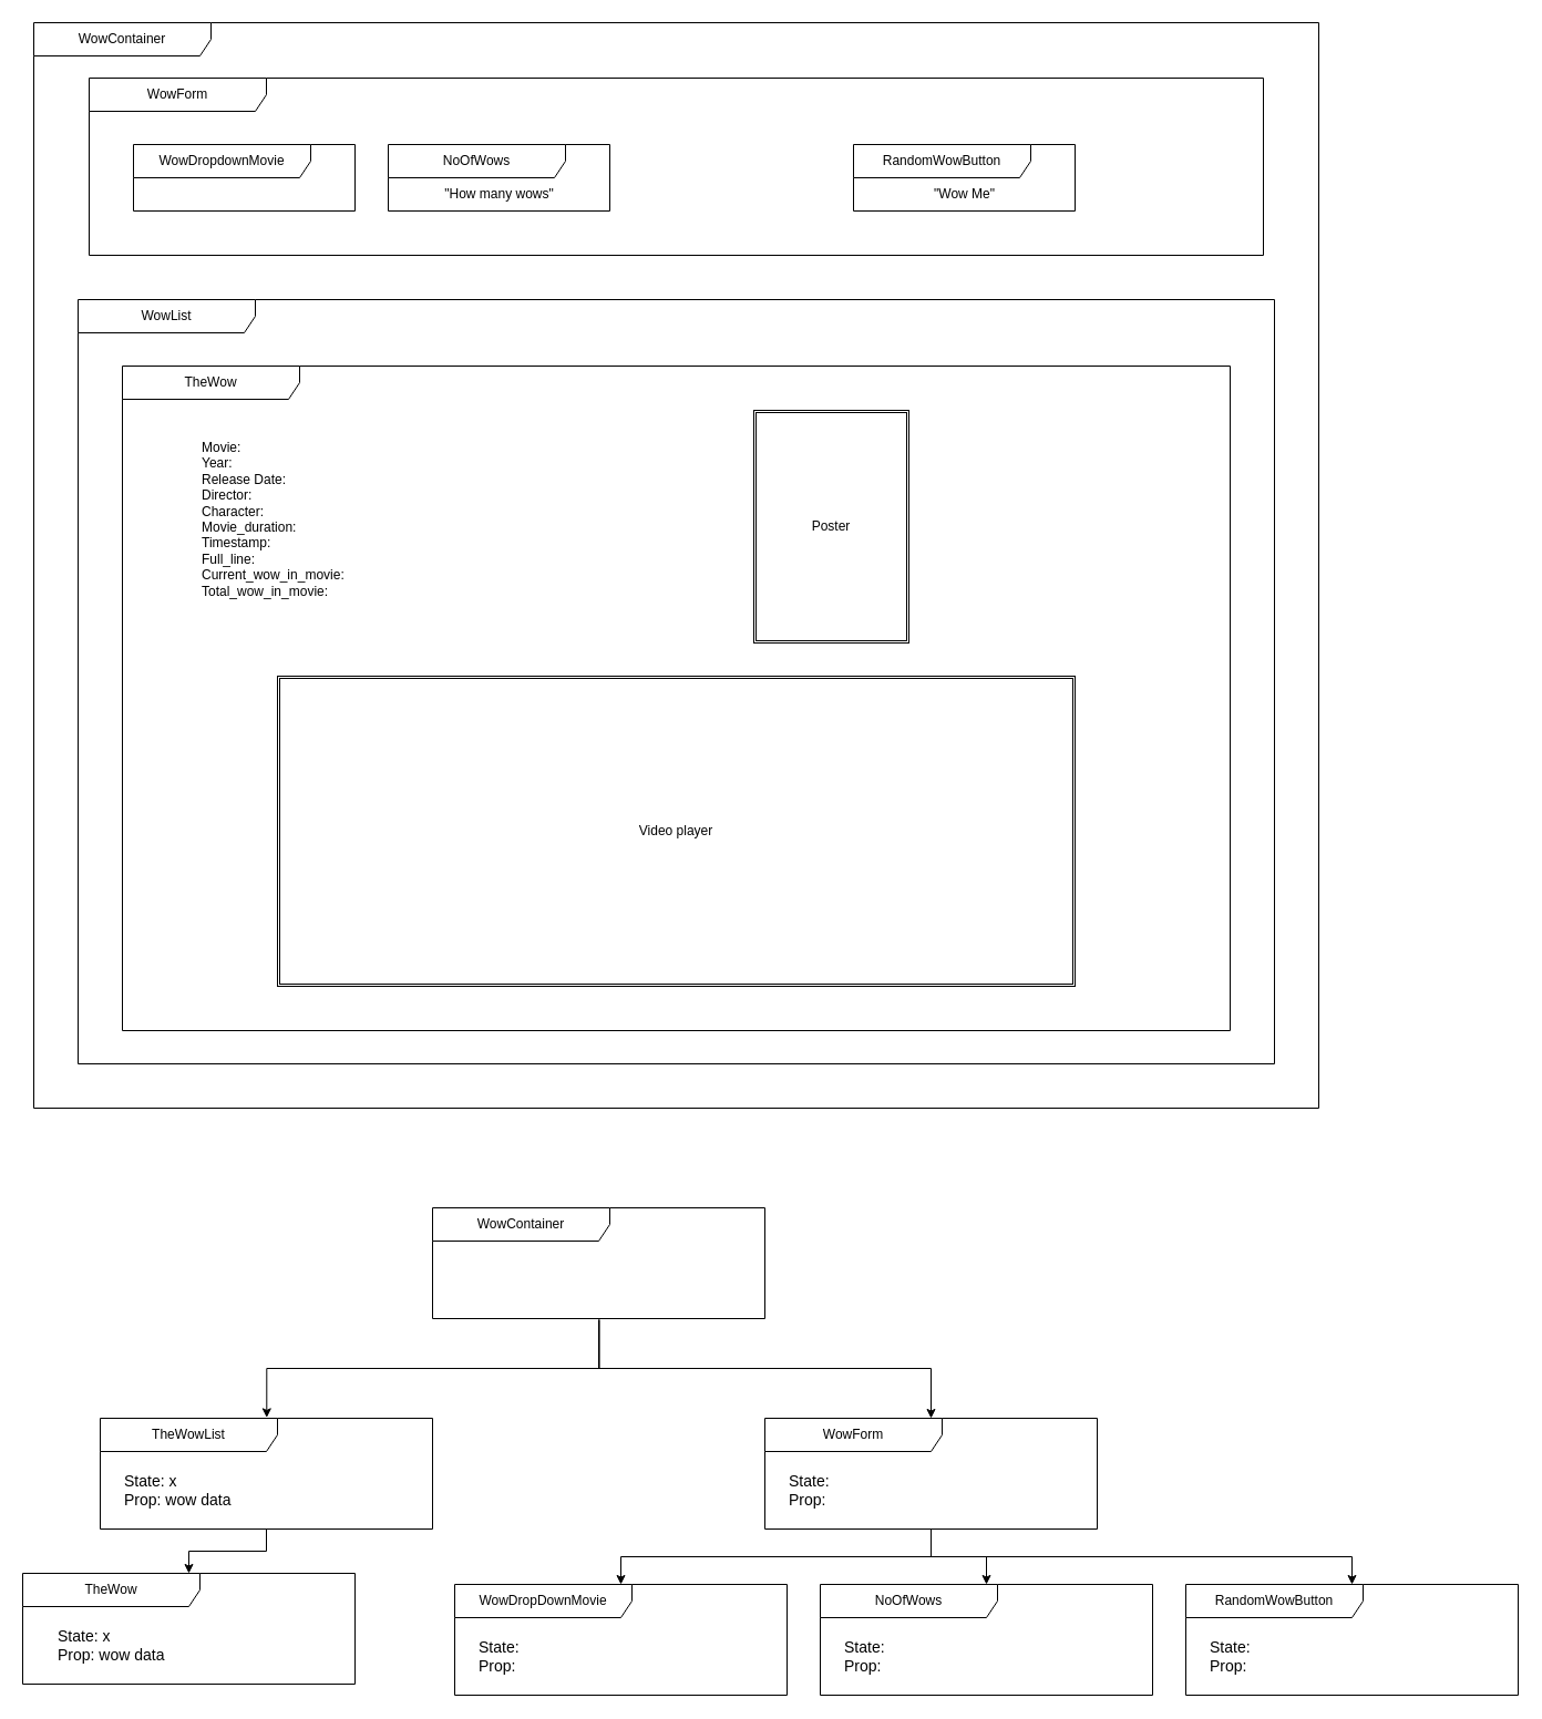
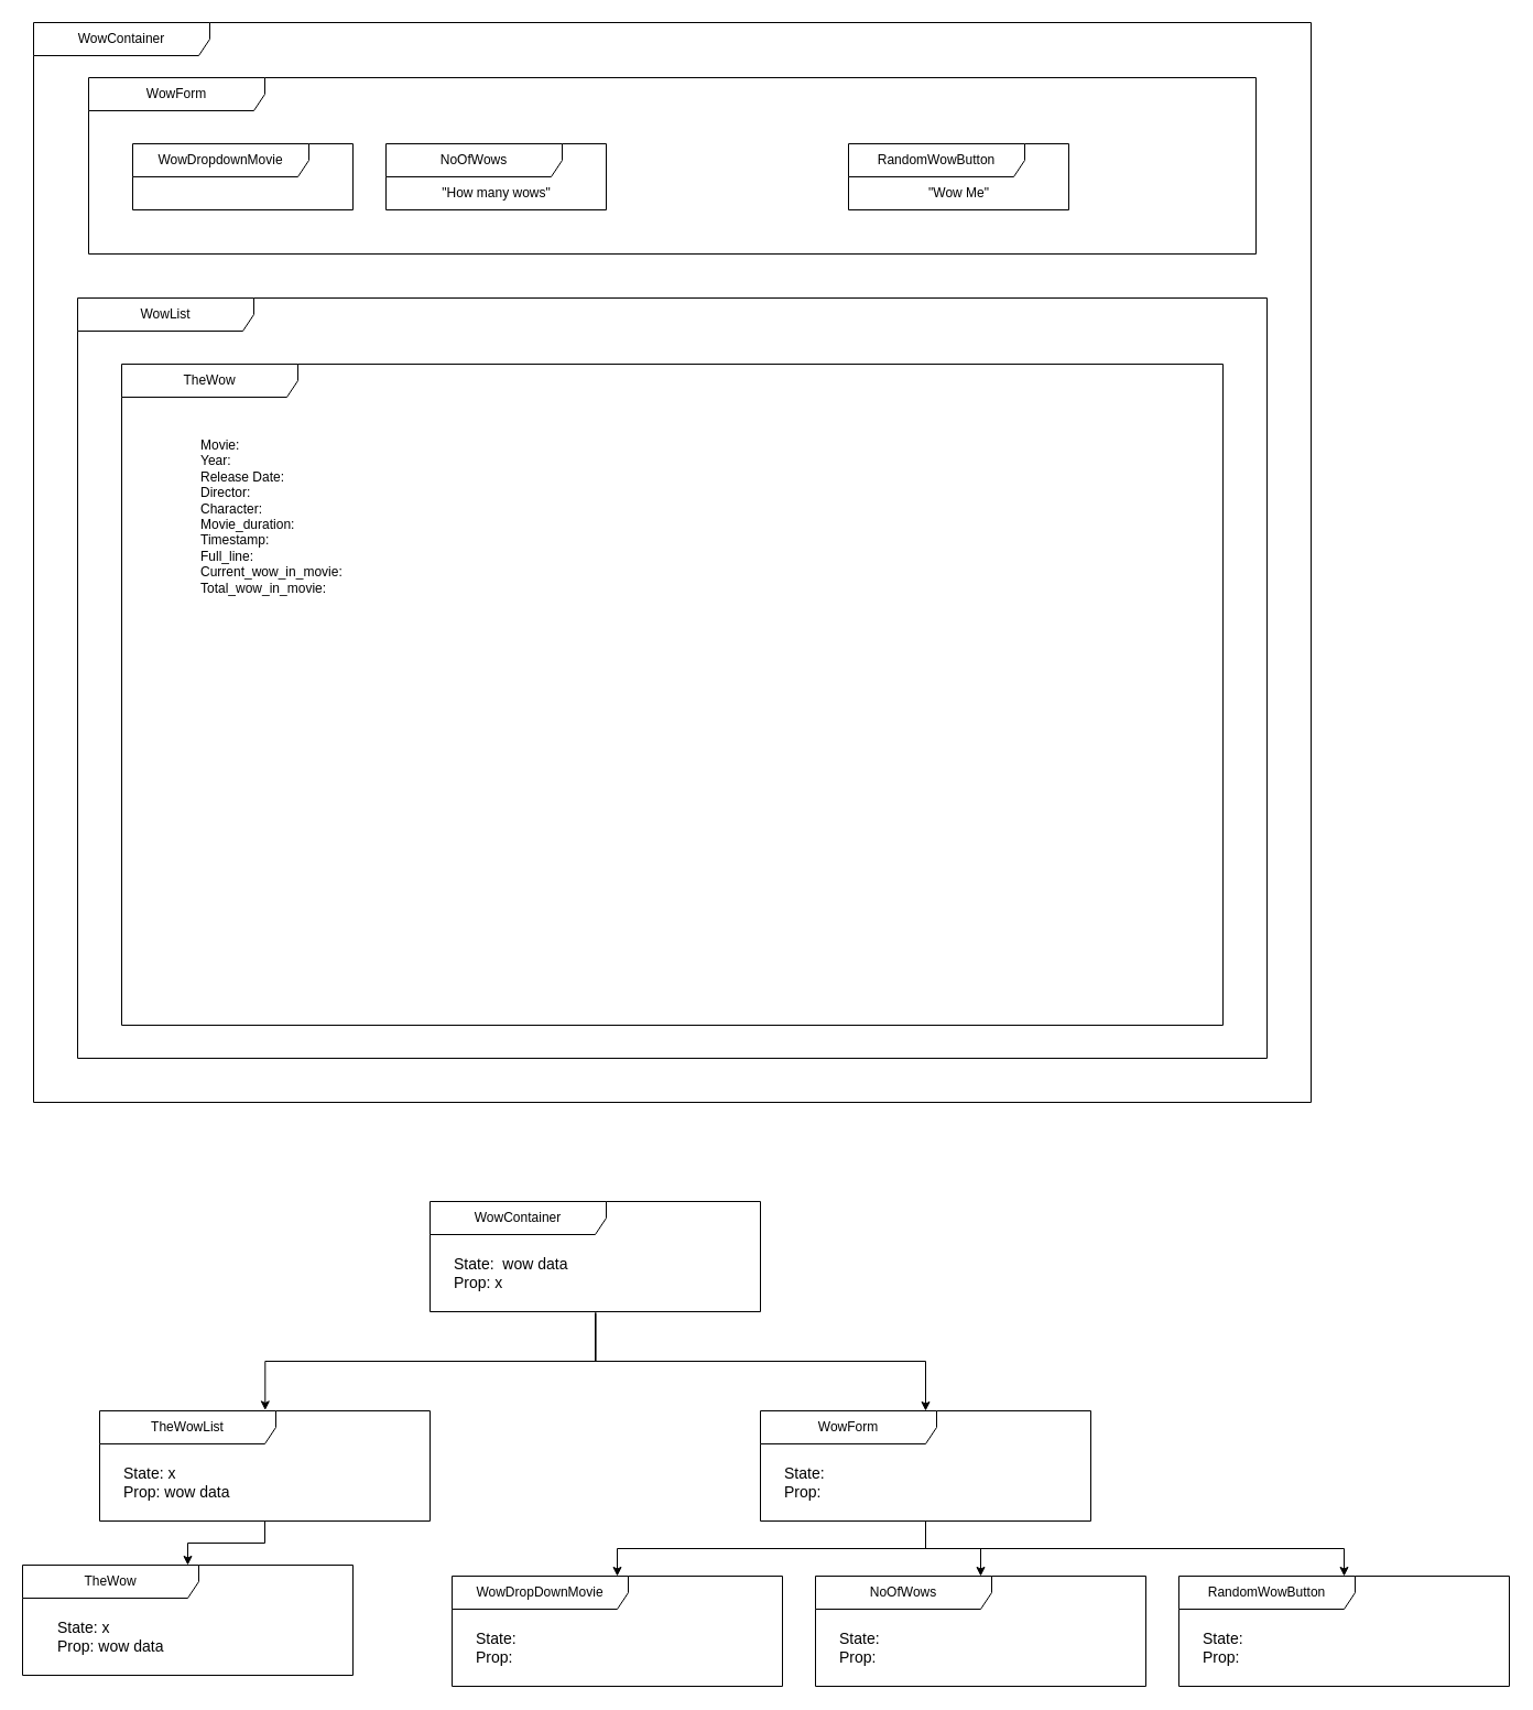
  <mxCell id="0" />
  <mxCell id="1" parent="0" />
  <mxCell id="2" value="WowContainer" style="shape=umlFrame;whiteSpace=wrap;html=1;pointerEvents=0;recursiveResize=0;container=1;collapsible=0;width=160;" vertex="1" parent="1"><mxGeometry x="30" y="20" width="1160" height="980" as="geometry" /></mxCell>
  <mxCell id="3" value="WowList" style="shape=umlFrame;whiteSpace=wrap;html=1;pointerEvents=0;recursiveResize=0;container=1;collapsible=0;width=160;" vertex="1" parent="2"><mxGeometry x="40" y="250" width="1080" height="690" as="geometry" /></mxCell>
  <mxCell id="4" value="TheWow" style="shape=umlFrame;whiteSpace=wrap;html=1;pointerEvents=0;recursiveResize=0;container=1;collapsible=0;width=160;" vertex="1" parent="3"><mxGeometry x="40" y="60" width="1000" height="600" as="geometry" /></mxCell>
- <mxCell id="5" value="Video player" style="shape=ext;double=1;rounded=0;whiteSpace=wrap;html=1;" vertex="1" parent="4"><mxGeometry x="140" y="280" width="720" height="280" as="geometry" /></mxCell>
  <mxCell id="6" value="Movie:&lt;br&gt;Year:&lt;br&gt;Release Date:&lt;br&gt;Director:&lt;br&gt;Character:&lt;br&gt;Movie_duration:&lt;br&gt;Timestamp:&lt;br&gt;Full_line:&lt;br&gt;Current_wow_in_movie:&lt;br&gt;Total_wow_in_movie:" style="text;strokeColor=none;align=left;fillColor=none;html=1;verticalAlign=top;whiteSpace=wrap;rounded=0;" vertex="1" parent="4"><mxGeometry x="70" y="60" width="310" height="200" as="geometry" /></mxCell>
- <mxCell id="7" value="Poster" style="shape=ext;double=1;rounded=0;whiteSpace=wrap;html=1;" vertex="1" parent="4"><mxGeometry x="570" y="40" width="140" height="210" as="geometry" /></mxCell>
  <mxCell id="8" value="WowDropdownMovie" style="shape=umlFrame;whiteSpace=wrap;html=1;pointerEvents=0;recursiveResize=0;container=1;collapsible=0;width=160;" vertex="1" parent="2"><mxGeometry x="90" y="110" width="200" height="60" as="geometry" /></mxCell>
  <mxCell id="9" value="RandomWowButton" style="shape=umlFrame;whiteSpace=wrap;html=1;pointerEvents=0;recursiveResize=0;container=1;collapsible=0;width=160;" vertex="1" parent="2"><mxGeometry x="740" y="110" width="200" height="60" as="geometry" /></mxCell>
  <mxCell id="10" value="&quot;Wow Me&quot;" style="text;html=1;align=center;verticalAlign=middle;resizable=0;points=[];autosize=1;strokeColor=none;fillColor=none;" vertex="1" parent="9"><mxGeometry x="60" y="30" width="80" height="30" as="geometry" /></mxCell>
  <mxCell id="11" value="NoOfWows" style="shape=umlFrame;whiteSpace=wrap;html=1;pointerEvents=0;recursiveResize=0;container=1;collapsible=0;width=160;" vertex="1" parent="2"><mxGeometry x="320" y="110" width="200" height="60" as="geometry" /></mxCell>
  <mxCell id="12" value="&quot;How many wows&quot;" style="text;html=1;align=center;verticalAlign=middle;resizable=0;points=[];autosize=1;strokeColor=none;fillColor=none;" vertex="1" parent="11"><mxGeometry x="40" y="30" width="120" height="30" as="geometry" /></mxCell>
  <mxCell id="13" value="WowForm" style="shape=umlFrame;whiteSpace=wrap;html=1;pointerEvents=0;recursiveResize=0;container=1;collapsible=0;width=160;" vertex="1" parent="2"><mxGeometry x="50" y="50" width="1060" height="160" as="geometry" /></mxCell>
  <mxCell id="14" value="WowDropDownMovie" style="shape=umlFrame;whiteSpace=wrap;html=1;pointerEvents=0;recursiveResize=0;container=1;collapsible=0;width=160;" vertex="1" parent="1"><mxGeometry x="410" y="1430" width="300" height="100" as="geometry" /></mxCell>
  <mxCell id="15" value="State:&amp;nbsp;&lt;br style=&quot;font-size: 14px;&quot;&gt;Prop:" style="text;strokeColor=none;align=left;fillColor=none;html=1;verticalAlign=middle;whiteSpace=wrap;rounded=0;spacing=2;fontSize=14;" vertex="1" parent="14"><mxGeometry x="20" y="40" width="210" height="50" as="geometry" /></mxCell>
  <mxCell id="16" style="edgeStyle=orthogonalEdgeStyle;rounded=0;orthogonalLoop=1;jettySize=auto;html=1;exitX=0.5;exitY=1.009;exitDx=0;exitDy=0;exitPerimeter=0;" edge="1" parent="1" source="18" target="31"><mxGeometry relative="1" as="geometry" /></mxCell>
  <mxCell id="17" style="edgeStyle=orthogonalEdgeStyle;rounded=0;orthogonalLoop=1;jettySize=auto;html=1;entryX=0.501;entryY=-0.006;entryDx=0;entryDy=0;entryPerimeter=0;exitX=0.502;exitY=1.009;exitDx=0;exitDy=0;exitPerimeter=0;" edge="1" parent="1" source="18" target="24"><mxGeometry relative="1" as="geometry" /></mxCell>
  <mxCell id="18" value="WowContainer" style="shape=umlFrame;whiteSpace=wrap;html=1;pointerEvents=0;recursiveResize=0;container=1;collapsible=0;width=160;" vertex="1" parent="1"><mxGeometry x="390" y="1090" width="300" height="100" as="geometry" /></mxCell>
+ <mxCell id="19" value="State:&amp;nbsp; wow data&lt;br style=&quot;font-size: 14px;&quot;&gt;Prop: x" style="text;strokeColor=none;align=left;fillColor=none;html=1;verticalAlign=middle;whiteSpace=wrap;rounded=0;spacing=2;fontSize=14;" vertex="1" parent="18"><mxGeometry x="20" y="40" width="210" height="50" as="geometry" /></mxCell>
  <mxCell id="20" value="" style="group" vertex="1" connectable="0" parent="1"><mxGeometry x="20" y="1420" width="300" height="100" as="geometry" /></mxCell>
  <mxCell id="21" value="TheWow" style="shape=umlFrame;whiteSpace=wrap;html=1;pointerEvents=0;recursiveResize=0;container=1;collapsible=0;width=160;" vertex="1" parent="20"><mxGeometry width="300" height="100" as="geometry" /></mxCell>
  <mxCell id="22" value="State: x&lt;br style=&quot;font-size: 14px;&quot;&gt;Prop: wow data" style="text;strokeColor=none;align=left;fillColor=none;html=1;verticalAlign=middle;whiteSpace=wrap;rounded=0;spacing=2;fontSize=14;" vertex="1" parent="20"><mxGeometry x="30" y="40" width="210" height="50" as="geometry" /></mxCell>
  <mxCell id="23" style="edgeStyle=orthogonalEdgeStyle;rounded=0;orthogonalLoop=1;jettySize=auto;html=1;" edge="1" parent="1" source="24" target="21"><mxGeometry relative="1" as="geometry" /></mxCell>
  <mxCell id="24" value="TheWowList" style="shape=umlFrame;whiteSpace=wrap;html=1;pointerEvents=0;recursiveResize=0;container=1;collapsible=0;width=160;" vertex="1" parent="1"><mxGeometry x="90" y="1280" width="300" height="100" as="geometry" /></mxCell>
  <mxCell id="25" value="State: x&amp;nbsp;&lt;br style=&quot;font-size: 14px;&quot;&gt;Prop: wow data" style="text;strokeColor=none;align=left;fillColor=none;html=1;verticalAlign=middle;whiteSpace=wrap;rounded=0;spacing=2;fontSize=14;" vertex="1" parent="24"><mxGeometry x="20" y="40" width="210" height="50" as="geometry" /></mxCell>
  <mxCell id="26" value="NoOfWows" style="shape=umlFrame;whiteSpace=wrap;html=1;pointerEvents=0;recursiveResize=0;container=1;collapsible=0;width=160;" vertex="1" parent="1"><mxGeometry x="740" y="1430" width="300" height="100" as="geometry" /></mxCell>
  <mxCell id="27" value="State:&amp;nbsp;&lt;br style=&quot;font-size: 14px;&quot;&gt;Prop:" style="text;strokeColor=none;align=left;fillColor=none;html=1;verticalAlign=middle;whiteSpace=wrap;rounded=0;spacing=2;fontSize=14;" vertex="1" parent="26"><mxGeometry x="20" y="40" width="210" height="50" as="geometry" /></mxCell>
  <mxCell id="28" style="edgeStyle=orthogonalEdgeStyle;rounded=0;orthogonalLoop=1;jettySize=auto;html=1;exitX=0.5;exitY=1.015;exitDx=0;exitDy=0;exitPerimeter=0;" edge="1" parent="1" source="31" target="14"><mxGeometry relative="1" as="geometry" /></mxCell>
  <mxCell id="29" style="edgeStyle=orthogonalEdgeStyle;rounded=0;orthogonalLoop=1;jettySize=auto;html=1;" edge="1" parent="1" source="31" target="26"><mxGeometry relative="1" as="geometry" /></mxCell>
  <mxCell id="30" style="edgeStyle=orthogonalEdgeStyle;rounded=0;orthogonalLoop=1;jettySize=auto;html=1;exitX=0.5;exitY=0.999;exitDx=0;exitDy=0;exitPerimeter=0;" edge="1" parent="1" source="31" target="33"><mxGeometry relative="1" as="geometry" /></mxCell>
  <mxCell id="31" value="WowForm" style="shape=umlFrame;whiteSpace=wrap;html=1;pointerEvents=0;recursiveResize=0;container=1;collapsible=0;width=160;" vertex="1" parent="1"><mxGeometry x="690" y="1280" width="300" height="100" as="geometry" /></mxCell>
  <mxCell id="32" value="State:&amp;nbsp;&lt;br style=&quot;font-size: 14px;&quot;&gt;Prop:" style="text;strokeColor=none;align=left;fillColor=none;html=1;verticalAlign=middle;whiteSpace=wrap;rounded=0;spacing=2;fontSize=14;" vertex="1" parent="31"><mxGeometry x="20" y="40" width="210" height="50" as="geometry" /></mxCell>
  <mxCell id="33" value="RandomWowButton" style="shape=umlFrame;whiteSpace=wrap;html=1;pointerEvents=0;recursiveResize=0;container=1;collapsible=0;width=160;" vertex="1" parent="1"><mxGeometry x="1070" y="1430" width="300" height="100" as="geometry" /></mxCell>
  <mxCell id="34" value="State:&amp;nbsp;&lt;br style=&quot;font-size: 14px;&quot;&gt;Prop:" style="text;strokeColor=none;align=left;fillColor=none;html=1;verticalAlign=middle;whiteSpace=wrap;rounded=0;spacing=2;fontSize=14;" vertex="1" parent="33"><mxGeometry x="20" y="40" width="210" height="50" as="geometry" /></mxCell>
